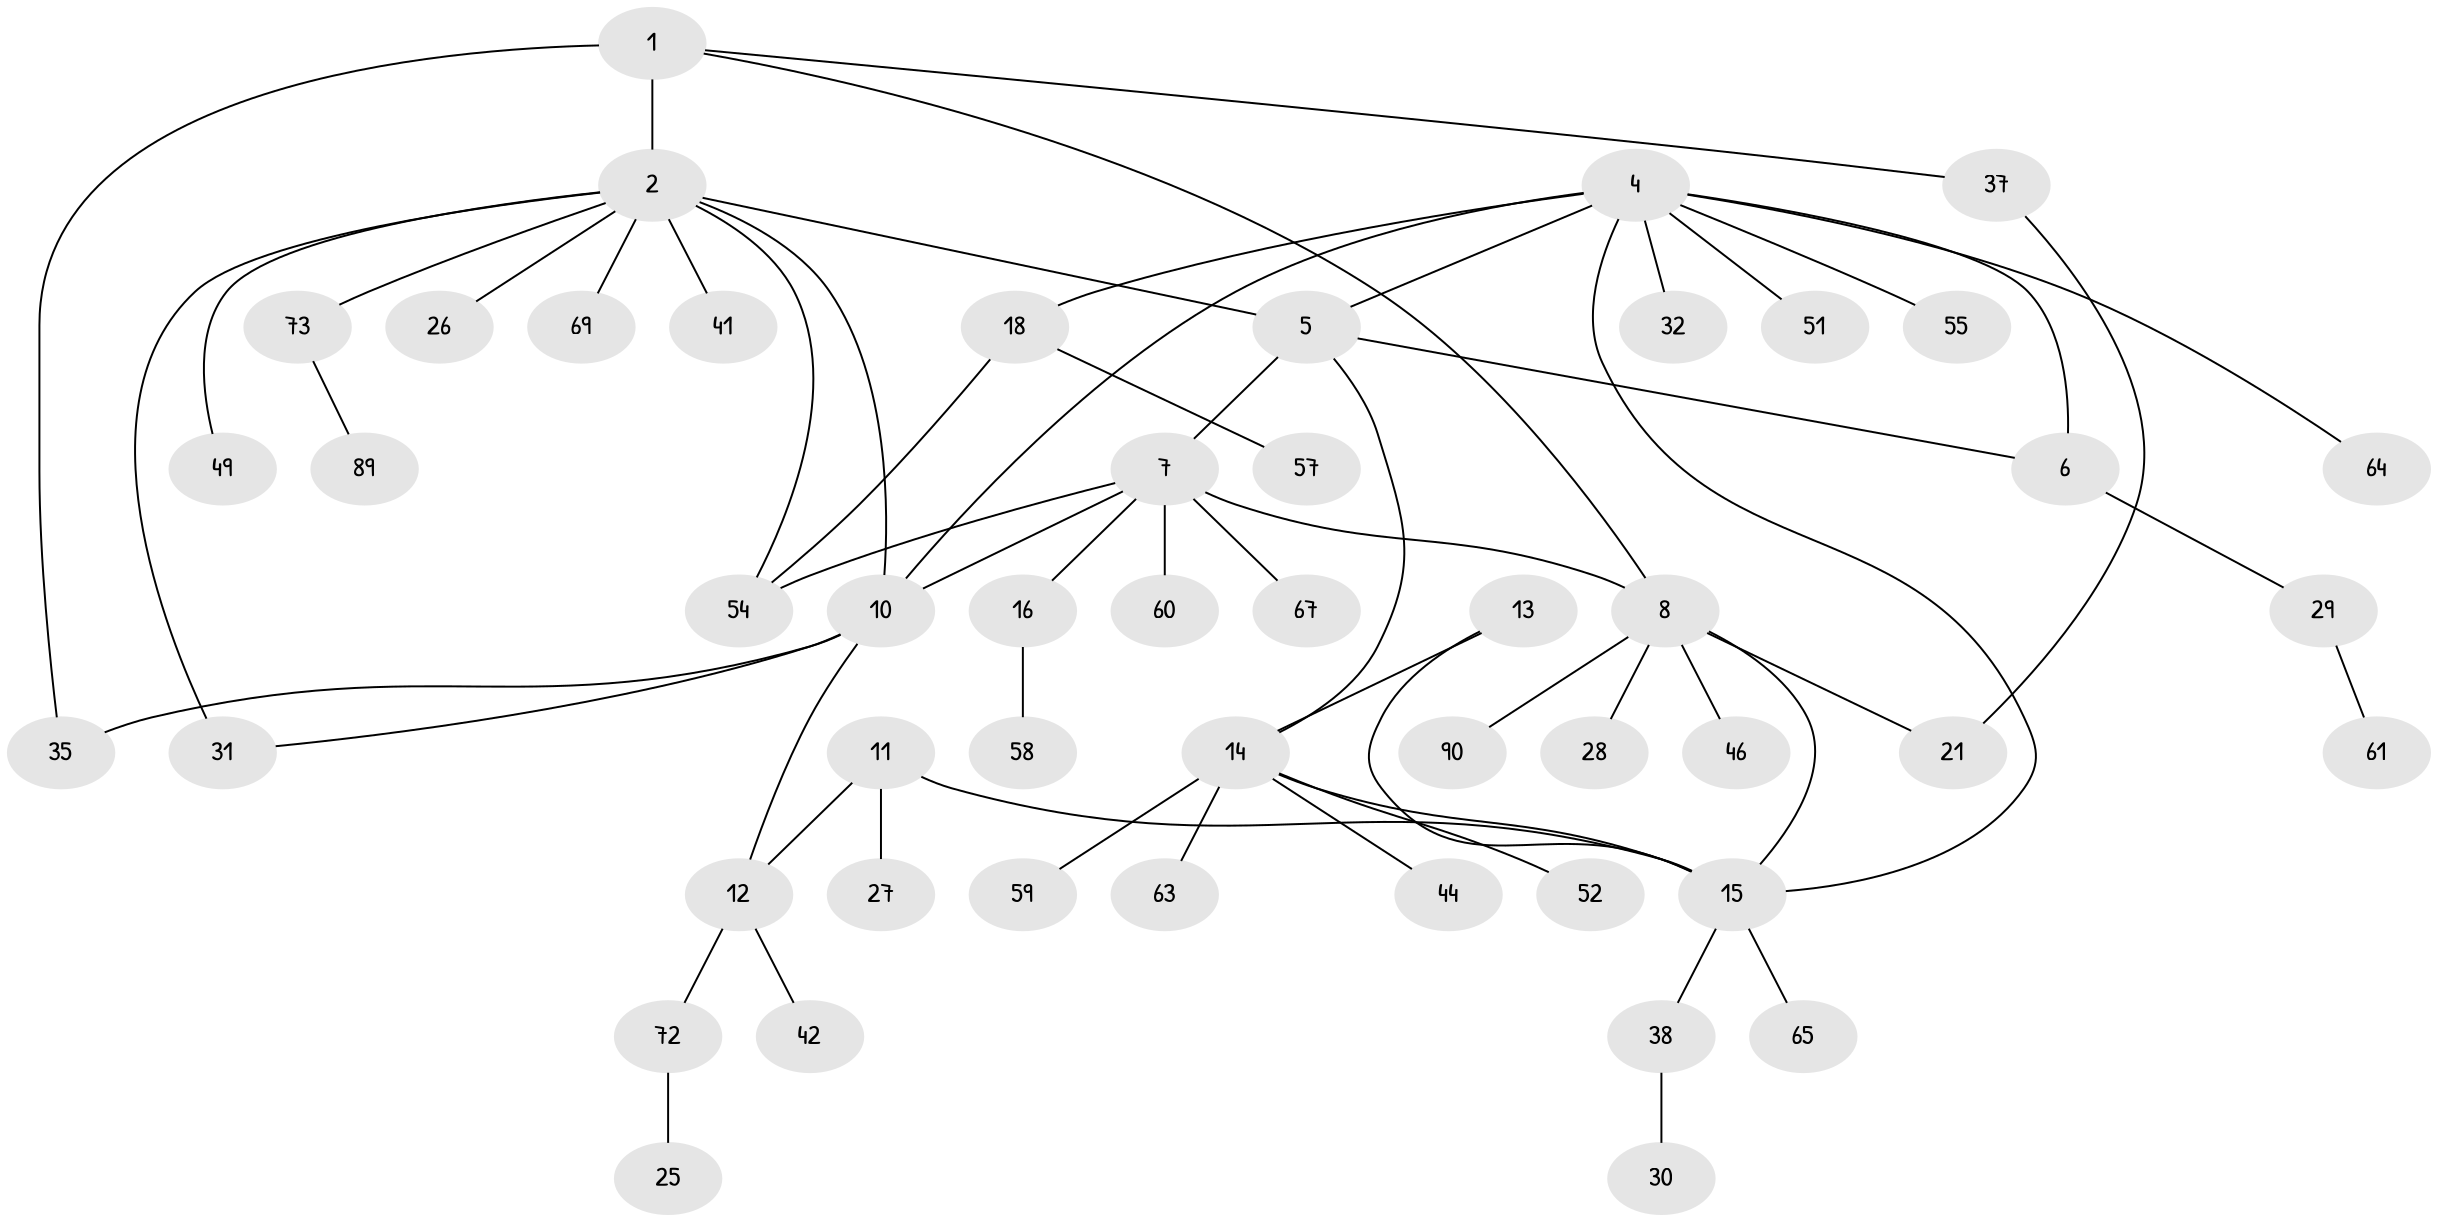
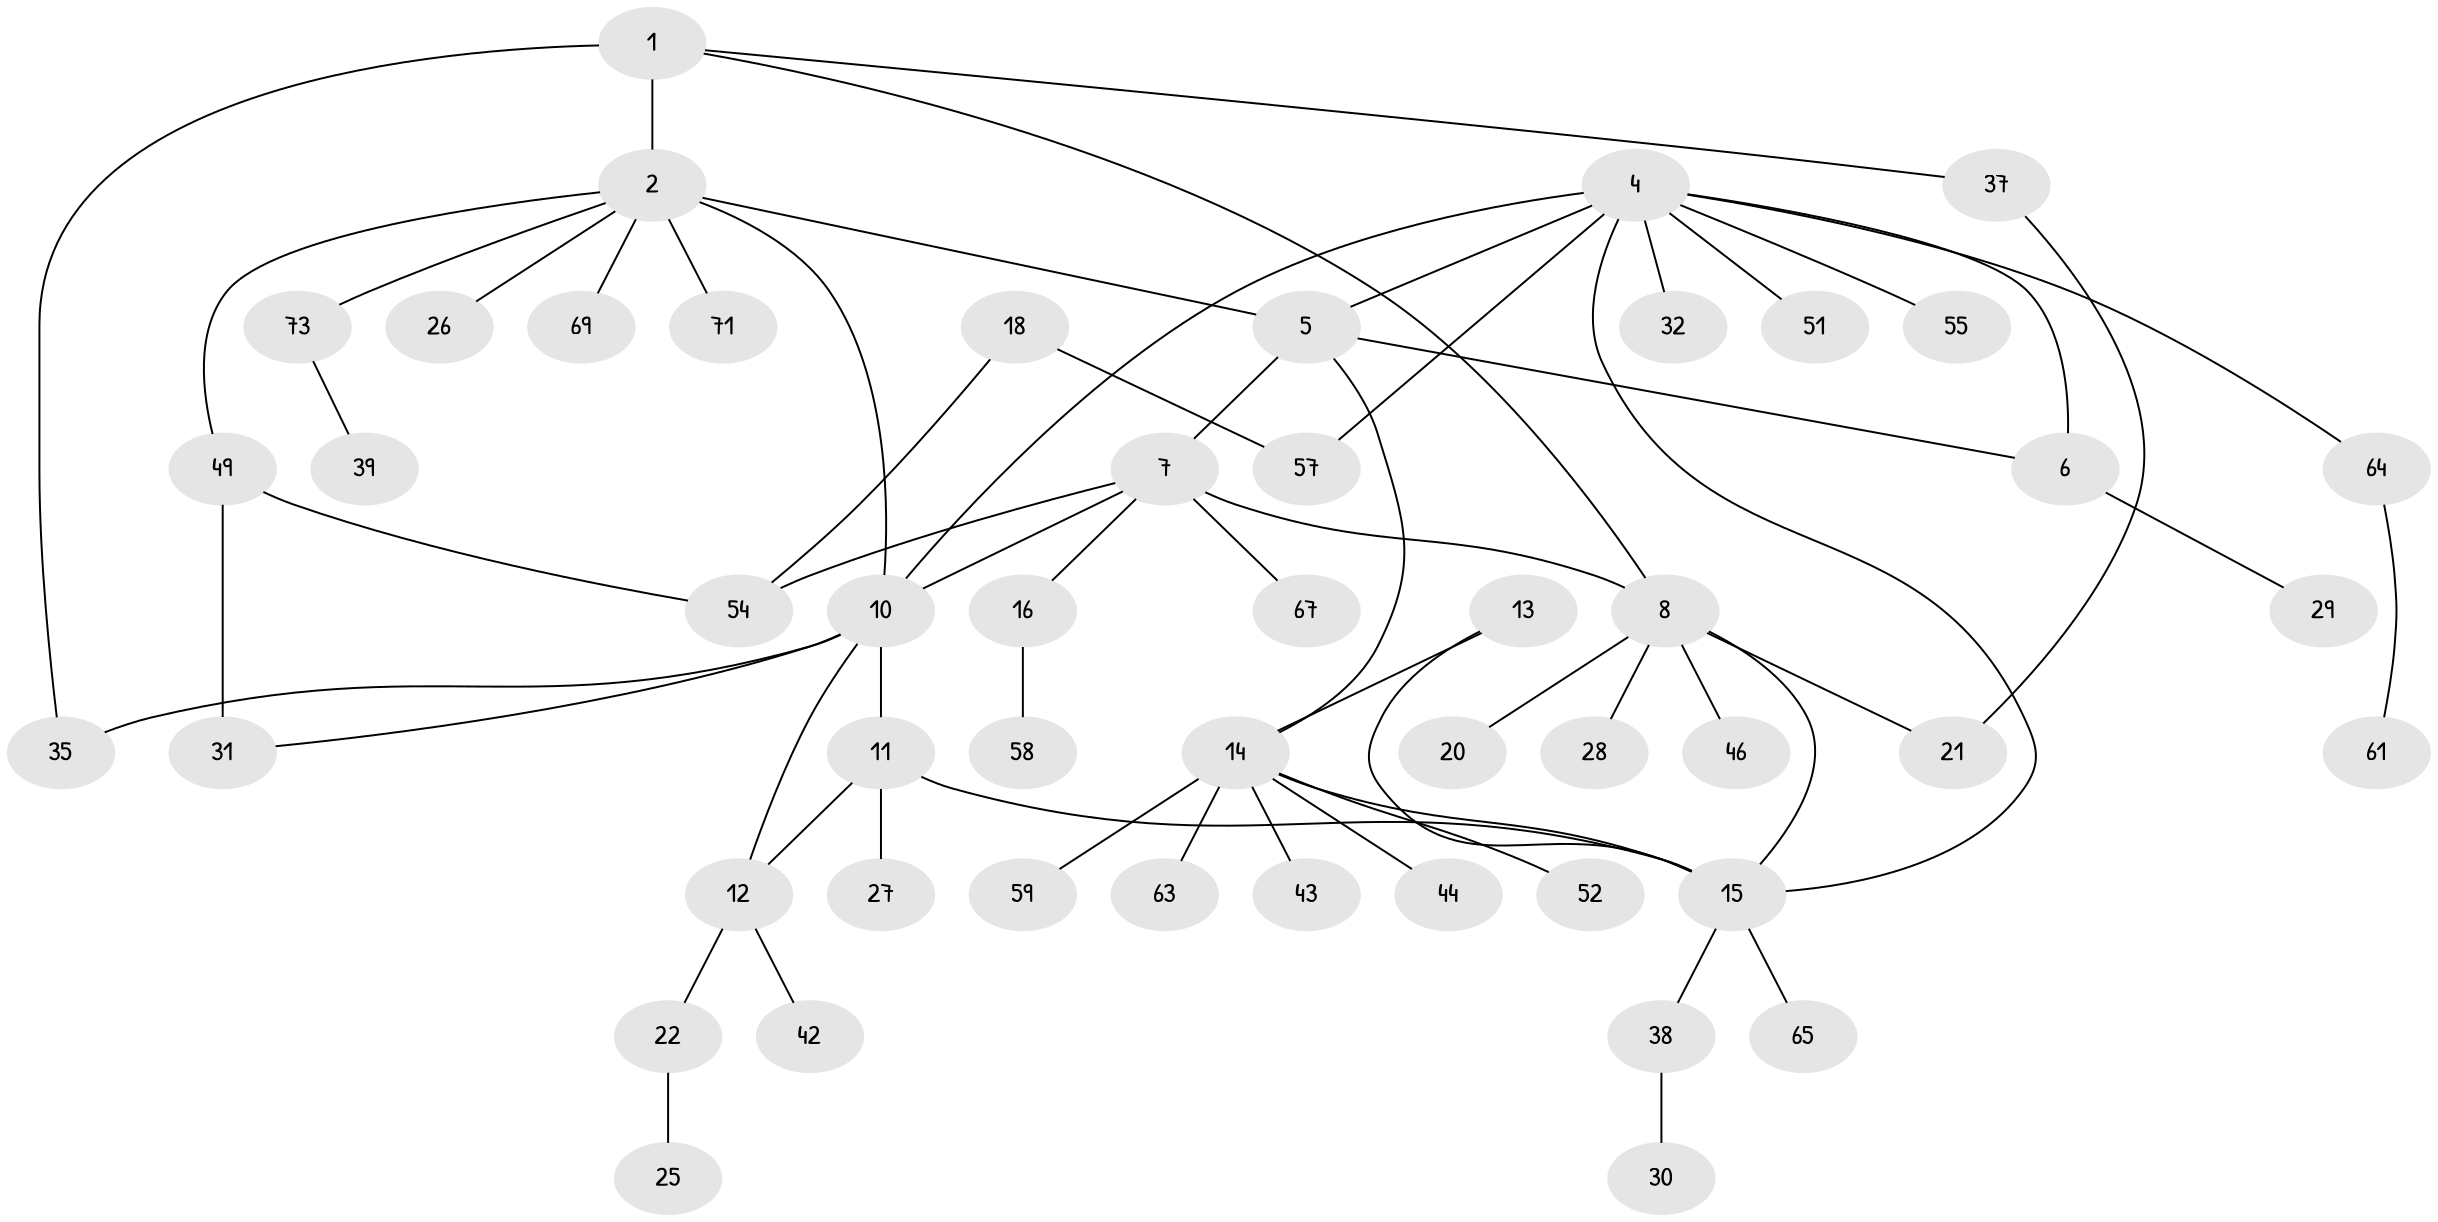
  graph {
    fontname="Patrick Hand"
    node [color=gray90 fontname="Patrick Hand" style=filled]
    edge [fontname="Patrick Hand"]
    1 [super="+34"]
    2 [super="+3"]
    8 [super="+9"]
    35
    37 [super="+70"]
    5 [super="+17"]
    10 [super="+66"]
    n8 [label=73]
    26 [super="+41"]
    31
    49
    54 [super="+72"]
    69
-   71 [label=41]
+   71
    15 [super="+73"]
-   20 [label=90]
+   20
    21
    28
    46
    38 [super="+48"]
    65
    6 [super="+45"]
    7 [super="+19"]
    14 [super="+47"]
    11
    12 [super="+68"]
-   39 [super="+53" label=89]
+   39 [super="+53"]
    4 [super="+30"]
    18 [super="+36"]
    32
    51
    55
    64
    29
    57
    16 [super="+24"]
-   60
    67
+   43 [super="+56"]
    44
    52
    59
    63
    61
    58
    27 [super="+33"]
-   22 [super="+40" label=72]
+   22 [super="+40"]
    42 [super="+62"]
    25
    13
    n51 [label=30]
    1 -- 2 [weight=2]
    1 -- 8
    1 -- 35
    1 -- 37
    2 -- 5
    2 -- 10
    2 -- n8
    2 -- 26
-   2 -- 31
+   49 -- 31
    2 -- 49
-   2 -- 54
+   49 -- 54
    2 -- 69
    2 -- 71
    8 -- 15
    8 -- 20
    8 -- 21
    8 -- 28
    8 -- 46
    37 -- 21
    5 -- 6
    5 -- 7
    5 -- 14
    10 -- 35
    10 -- 31
+   10 -- 11
    10 -- 12
    n8 -- 39
    15 -- 38
    15 -- 65
    38 -- n51
    6 -- 29
    7 -- 8 [weight=2]
    7 -- 10
    7 -- 54
    7 -- 16
-   7 -- 60
    7 -- 67
    14 -- 15
+   14 -- 43
    14 -- 44
    14 -- 52
    14 -- 59
    14 -- 63
    11 -- 15
    11 -- 12
    11 -- 27
    12 -- 22
    12 -- 42
    4 -- 5
    4 -- 10
    4 -- 15
    4 -- 6
-   4 -- 18
+   4 -- 57
    4 -- 32
    4 -- 51
    4 -- 55
    4 -- 64
    18 -- 54
    18 -- 57
-   29 -- 61
+   64 -- 61
    16 -- 58
    22 -- 25
    13 -- 15
    13 -- 14
  }
